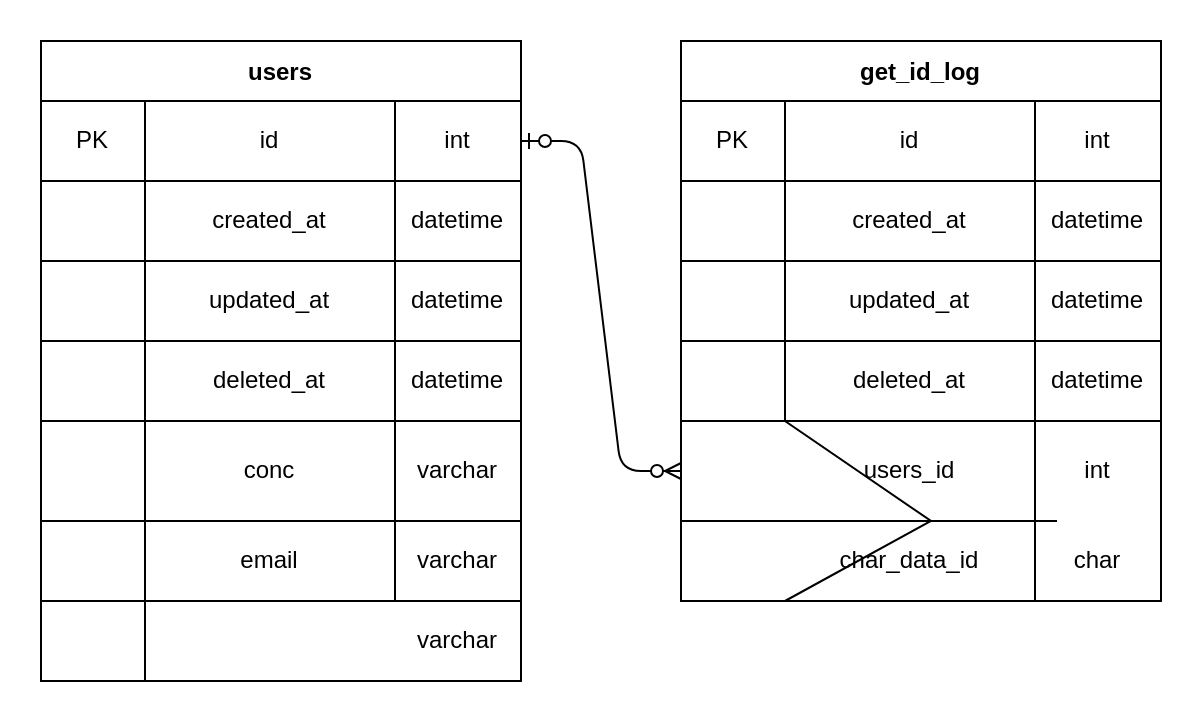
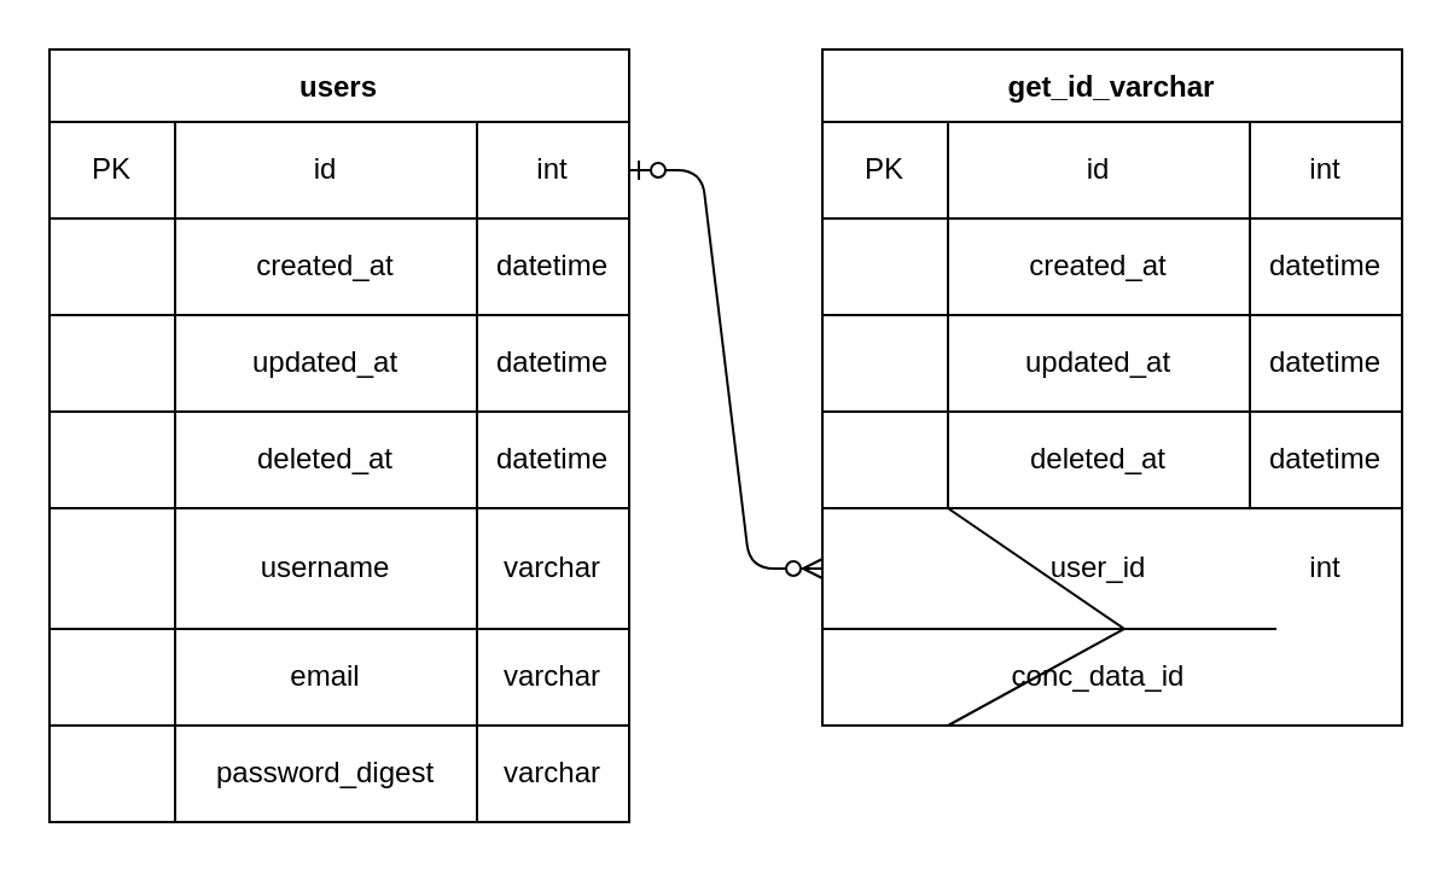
  <mxCell id="0" />
  <mxCell id="1" parent="0" />
  <mxCell id="2" value="users" style="shape=table;startSize=30;container=1;collapsible=0;childLayout=tableLayout;fontStyle=1;align=center;fillColor=none;" vertex="1" parent="1"><mxGeometry x="20" y="20" width="240" height="320" as="geometry" /></mxCell>
  <mxCell id="3" value="" style="shape=partialRectangle;whiteSpace=wrap;collapsible=0;dropTarget=0;pointerEvents=0;fillColor=none;top=0;left=0;bottom=0;right=0;points=[[0,0.5],[1,0.5]];portConstraint=eastwest;" vertex="1" parent="2"><mxGeometry y="30" width="240" height="40" as="geometry" /></mxCell>
  <mxCell id="4" value="PK" style="shape=partialRectangle;whiteSpace=wrap;connectable=0;fillColor=none;top=0;left=0;bottom=0;right=0;overflow=hidden;" vertex="1" parent="3"><mxGeometry width="52" height="40" as="geometry" /></mxCell>
  <mxCell id="5" value="id" style="shape=partialRectangle;whiteSpace=wrap;connectable=0;fillColor=none;top=0;left=0;bottom=0;right=0;overflow=hidden;" vertex="1" parent="3"><mxGeometry x="52" width="125" height="40" as="geometry" /></mxCell>
  <mxCell id="6" value="int" style="shape=partialRectangle;whiteSpace=wrap;connectable=0;fillColor=none;top=0;left=0;bottom=0;right=0;overflow=hidden;" vertex="1" parent="3"><mxGeometry x="177" width="63" height="40" as="geometry" /></mxCell>
  <mxCell id="7" value="" style="shape=partialRectangle;whiteSpace=wrap;collapsible=0;dropTarget=0;pointerEvents=0;fillColor=none;top=0;left=0;bottom=0;right=0;points=[[0,0.5],[1,0.5]];portConstraint=eastwest;" vertex="1" parent="2"><mxGeometry y="70" width="240" height="40" as="geometry" /></mxCell>
  <mxCell id="8" value="" style="shape=partialRectangle;whiteSpace=wrap;connectable=0;fillColor=none;top=0;left=0;bottom=0;right=0;overflow=hidden;" vertex="1" parent="7"><mxGeometry width="52" height="40" as="geometry" /></mxCell>
  <mxCell id="9" value="created_at" style="shape=partialRectangle;whiteSpace=wrap;connectable=0;fillColor=none;top=0;left=0;bottom=0;right=0;overflow=hidden;" vertex="1" parent="7"><mxGeometry x="52" width="125" height="40" as="geometry" /></mxCell>
  <mxCell id="10" value="datetime" style="shape=partialRectangle;whiteSpace=wrap;connectable=0;fillColor=none;top=0;left=0;bottom=0;right=0;overflow=hidden;" vertex="1" parent="7"><mxGeometry x="177" width="63" height="40" as="geometry" /></mxCell>
  <mxCell id="11" value="" style="shape=partialRectangle;whiteSpace=wrap;collapsible=0;dropTarget=0;pointerEvents=0;fillColor=none;top=0;left=0;bottom=0;right=0;points=[[0,0.5],[1,0.5]];portConstraint=eastwest;" vertex="1" parent="2"><mxGeometry y="110" width="240" height="40" as="geometry" /></mxCell>
  <mxCell id="12" value="" style="shape=partialRectangle;whiteSpace=wrap;connectable=0;fillColor=none;top=0;left=0;bottom=0;right=0;overflow=hidden;" vertex="1" parent="11"><mxGeometry width="52" height="40" as="geometry" /></mxCell>
  <mxCell id="13" value="updated_at" style="shape=partialRectangle;whiteSpace=wrap;connectable=0;fillColor=none;top=0;left=0;bottom=0;right=0;overflow=hidden;" vertex="1" parent="11"><mxGeometry x="52" width="125" height="40" as="geometry" /></mxCell>
  <mxCell id="14" value="datetime" style="shape=partialRectangle;whiteSpace=wrap;connectable=0;fillColor=none;top=0;left=0;bottom=0;right=0;overflow=hidden;" vertex="1" parent="11"><mxGeometry x="177" width="63" height="40" as="geometry" /></mxCell>
  <mxCell id="15" value="" style="shape=partialRectangle;whiteSpace=wrap;collapsible=0;dropTarget=0;pointerEvents=0;fillColor=none;top=0;left=0;bottom=0;right=0;points=[[0,0.5],[1,0.5]];portConstraint=eastwest;" vertex="1" parent="2"><mxGeometry y="150" width="240" height="40" as="geometry" /></mxCell>
  <mxCell id="16" value="" style="shape=partialRectangle;whiteSpace=wrap;connectable=0;fillColor=none;top=0;left=0;bottom=0;right=0;overflow=hidden;" vertex="1" parent="15"><mxGeometry width="52" height="40" as="geometry" /></mxCell>
  <mxCell id="17" value="deleted_at" style="shape=partialRectangle;whiteSpace=wrap;connectable=0;fillColor=none;top=0;left=0;bottom=0;right=0;overflow=hidden;" vertex="1" parent="15"><mxGeometry x="52" width="125" height="40" as="geometry" /></mxCell>
  <mxCell id="18" value="datetime" style="shape=partialRectangle;whiteSpace=wrap;connectable=0;fillColor=none;top=0;left=0;bottom=0;right=0;overflow=hidden;" vertex="1" parent="15"><mxGeometry x="177" width="63" height="40" as="geometry" /></mxCell>
  <mxCell id="19" value="" style="shape=partialRectangle;whiteSpace=wrap;collapsible=0;dropTarget=0;pointerEvents=0;fillColor=none;top=0;left=0;bottom=0;right=0;points=[[0,0.5],[1,0.5]];portConstraint=eastwest;" vertex="1" parent="2"><mxGeometry y="190" width="240" height="50" as="geometry" /></mxCell>
  <mxCell id="20" value="" style="shape=partialRectangle;whiteSpace=wrap;connectable=0;fillColor=none;top=0;left=0;bottom=0;right=0;overflow=hidden;" vertex="1" parent="19"><mxGeometry width="52" height="50" as="geometry" /></mxCell>
- <mxCell id="21" value="conc" style="shape=partialRectangle;whiteSpace=wrap;connectable=0;fillColor=none;top=0;left=0;bottom=0;right=0;overflow=hidden;" vertex="1" parent="19"><mxGeometry x="52" width="125" height="50" as="geometry" /></mxCell>
+ <mxCell id="21" value="username" style="shape=partialRectangle;whiteSpace=wrap;connectable=0;fillColor=none;top=0;left=0;bottom=0;right=0;overflow=hidden;" vertex="1" parent="19"><mxGeometry x="52" width="125" height="50" as="geometry" /></mxCell>
  <mxCell id="22" value="varchar" style="shape=partialRectangle;whiteSpace=wrap;connectable=0;fillColor=none;top=0;left=0;bottom=0;right=0;overflow=hidden;" vertex="1" parent="19"><mxGeometry x="177" width="63" height="50" as="geometry" /></mxCell>
  <mxCell id="23" value="" style="shape=partialRectangle;whiteSpace=wrap;collapsible=0;dropTarget=0;pointerEvents=0;fillColor=none;top=0;left=0;bottom=0;right=0;points=[[0,0.5],[1,0.5]];portConstraint=eastwest;" vertex="1" parent="2"><mxGeometry y="240" width="240" height="40" as="geometry" /></mxCell>
  <mxCell id="24" value="" style="shape=partialRectangle;whiteSpace=wrap;connectable=0;fillColor=none;top=0;left=0;bottom=0;right=0;overflow=hidden;" vertex="1" parent="23"><mxGeometry width="52" height="40" as="geometry" /></mxCell>
  <mxCell id="25" value="email" style="shape=partialRectangle;whiteSpace=wrap;connectable=0;fillColor=none;top=0;left=0;bottom=0;right=0;overflow=hidden;" vertex="1" parent="23"><mxGeometry x="52" width="125" height="40" as="geometry" /></mxCell>
  <mxCell id="26" value="varchar" style="shape=partialRectangle;whiteSpace=wrap;connectable=0;fillColor=none;top=0;left=0;bottom=0;right=0;overflow=hidden;" vertex="1" parent="23"><mxGeometry x="177" width="63" height="40" as="geometry" /></mxCell>
  <mxCell id="27" value="" style="shape=partialRectangle;whiteSpace=wrap;collapsible=0;dropTarget=0;pointerEvents=0;fillColor=none;top=0;left=0;bottom=0;right=0;points=[[0,0.5],[1,0.5]];portConstraint=eastwest;" vertex="1" parent="2"><mxGeometry y="280" width="240" height="40" as="geometry" /></mxCell>
  <mxCell id="28" value="" style="shape=partialRectangle;whiteSpace=wrap;connectable=0;fillColor=none;top=0;left=0;bottom=0;right=0;overflow=hidden;" vertex="1" parent="27"><mxGeometry width="52" height="40" as="geometry" /></mxCell>
+ <mxCell id="29" value="password_digest" style="shape=partialRectangle;whiteSpace=wrap;connectable=0;fillColor=none;top=0;left=0;bottom=0;right=0;overflow=hidden;" vertex="1" parent="27"><mxGeometry x="52" width="125" height="40" as="geometry" /></mxCell>
  <mxCell id="30" value="varchar" style="shape=partialRectangle;whiteSpace=wrap;connectable=0;fillColor=none;top=0;left=0;bottom=0;right=0;overflow=hidden;" vertex="1" parent="27"><mxGeometry x="177" width="63" height="40" as="geometry" /></mxCell>
- <mxCell id="31" value="get_id_log" style="shape=table;startSize=30;container=1;collapsible=0;childLayout=tableLayout;fontStyle=1;align=center;fillColor=none;" vertex="1" parent="1"><mxGeometry x="340" y="20" width="240" height="280" as="geometry" /></mxCell>
+ <mxCell id="31" value="get_id_varchar" style="shape=table;startSize=30;container=1;collapsible=0;childLayout=tableLayout;fontStyle=1;align=center;fillColor=none;" vertex="1" parent="1"><mxGeometry x="340" y="20" width="240" height="280" as="geometry" /></mxCell>
  <mxCell id="32" value="" style="shape=partialRectangle;whiteSpace=wrap;collapsible=0;dropTarget=0;pointerEvents=0;fillColor=none;top=0;left=0;bottom=0;right=0;points=[[0,0.5],[1,0.5]];portConstraint=eastwest;" vertex="1" parent="31"><mxGeometry y="30" width="240" height="40" as="geometry" /></mxCell>
  <mxCell id="33" value="PK" style="shape=partialRectangle;whiteSpace=wrap;connectable=0;fillColor=none;top=0;left=0;bottom=0;right=0;overflow=hidden;" vertex="1" parent="32"><mxGeometry width="52" height="40" as="geometry" /></mxCell>
  <mxCell id="34" value="id" style="shape=partialRectangle;whiteSpace=wrap;connectable=0;fillColor=none;top=0;left=0;bottom=0;right=0;overflow=hidden;" vertex="1" parent="32"><mxGeometry x="52" width="125" height="40" as="geometry" /></mxCell>
  <mxCell id="35" value="int" style="shape=partialRectangle;whiteSpace=wrap;connectable=0;fillColor=none;top=0;left=0;bottom=0;right=0;overflow=hidden;" vertex="1" parent="32"><mxGeometry x="177" width="63" height="40" as="geometry" /></mxCell>
  <mxCell id="36" value="" style="shape=partialRectangle;whiteSpace=wrap;collapsible=0;dropTarget=0;pointerEvents=0;fillColor=none;top=0;left=0;bottom=0;right=0;points=[[0,0.5],[1,0.5]];portConstraint=eastwest;" vertex="1" parent="31"><mxGeometry y="70" width="240" height="40" as="geometry" /></mxCell>
  <mxCell id="37" value="" style="shape=partialRectangle;whiteSpace=wrap;connectable=0;fillColor=none;top=0;left=0;bottom=0;right=0;overflow=hidden;" vertex="1" parent="36"><mxGeometry width="52" height="40" as="geometry" /></mxCell>
  <mxCell id="38" value="created_at" style="shape=partialRectangle;whiteSpace=wrap;connectable=0;fillColor=none;top=0;left=0;bottom=0;right=0;overflow=hidden;" vertex="1" parent="36"><mxGeometry x="52" width="125" height="40" as="geometry" /></mxCell>
  <mxCell id="39" value="datetime" style="shape=partialRectangle;whiteSpace=wrap;connectable=0;fillColor=none;top=0;left=0;bottom=0;right=0;overflow=hidden;" vertex="1" parent="36"><mxGeometry x="177" width="63" height="40" as="geometry" /></mxCell>
  <mxCell id="40" value="" style="shape=partialRectangle;whiteSpace=wrap;collapsible=0;dropTarget=0;pointerEvents=0;fillColor=none;top=0;left=0;bottom=0;right=0;points=[[0,0.5],[1,0.5]];portConstraint=eastwest;" vertex="1" parent="31"><mxGeometry y="110" width="240" height="40" as="geometry" /></mxCell>
  <mxCell id="41" value="" style="shape=partialRectangle;whiteSpace=wrap;connectable=0;fillColor=none;top=0;left=0;bottom=0;right=0;overflow=hidden;" vertex="1" parent="40"><mxGeometry width="52" height="40" as="geometry" /></mxCell>
  <mxCell id="42" value="updated_at" style="shape=partialRectangle;whiteSpace=wrap;connectable=0;fillColor=none;top=0;left=0;bottom=0;right=0;overflow=hidden;" vertex="1" parent="40"><mxGeometry x="52" width="125" height="40" as="geometry" /></mxCell>
  <mxCell id="43" value="datetime" style="shape=partialRectangle;whiteSpace=wrap;connectable=0;fillColor=none;top=0;left=0;bottom=0;right=0;overflow=hidden;" vertex="1" parent="40"><mxGeometry x="177" width="63" height="40" as="geometry" /></mxCell>
  <mxCell id="44" value="" style="shape=partialRectangle;whiteSpace=wrap;collapsible=0;dropTarget=0;pointerEvents=0;fillColor=none;top=0;left=0;bottom=0;right=0;points=[[0,0.5],[1,0.5]];portConstraint=eastwest;" vertex="1" parent="31"><mxGeometry y="150" width="240" height="40" as="geometry" /></mxCell>
  <mxCell id="45" value="" style="shape=partialRectangle;whiteSpace=wrap;connectable=0;fillColor=none;top=0;left=0;bottom=0;right=0;overflow=hidden;" vertex="1" parent="44"><mxGeometry width="52" height="40" as="geometry" /></mxCell>
  <mxCell id="46" value="deleted_at" style="shape=partialRectangle;whiteSpace=wrap;connectable=0;fillColor=none;top=0;left=0;bottom=0;right=0;overflow=hidden;" vertex="1" parent="44"><mxGeometry x="52" width="125" height="40" as="geometry" /></mxCell>
  <mxCell id="47" value="datetime" style="shape=partialRectangle;whiteSpace=wrap;connectable=0;fillColor=none;top=0;left=0;bottom=0;right=0;overflow=hidden;" vertex="1" parent="44"><mxGeometry x="177" width="63" height="40" as="geometry" /></mxCell>
  <mxCell id="48" value="" style="shape=partialRectangle;whiteSpace=wrap;collapsible=0;dropTarget=0;pointerEvents=0;fillColor=none;top=0;left=0;bottom=0;right=0;points=[[0,0.5],[1,0.5]];portConstraint=eastwest;" vertex="1" parent="31"><mxGeometry y="190" width="240" height="50" as="geometry" /></mxCell>
- <mxCell id="49" value="users_id" style="shape=partialRectangle;whiteSpace=wrap;connectable=0;fillColor=none;top=0;left=0;bottom=0;right=0;overflow=hidden;" vertex="1" parent="48"><mxGeometry x="52" width="125" height="50" as="geometry" /></mxCell>
+ <mxCell id="49" value="user_id" style="shape=partialRectangle;whiteSpace=wrap;connectable=0;fillColor=none;top=0;left=0;bottom=0;right=0;overflow=hidden;" vertex="1" parent="48"><mxGeometry x="52" width="125" height="50" as="geometry" /></mxCell>
  <mxCell id="50" value="int" style="shape=partialRectangle;whiteSpace=wrap;connectable=0;fillColor=none;top=0;left=0;bottom=0;right=0;overflow=hidden;" vertex="1" parent="48"><mxGeometry x="177" width="63" height="50" as="geometry" /></mxCell>
  <mxCell id="51" value="" style="shape=partialRectangle;whiteSpace=wrap;collapsible=0;dropTarget=0;pointerEvents=0;fillColor=none;top=0;left=0;bottom=0;right=0;points=[[0,0.5],[1,0.5]];portConstraint=eastwest;" vertex="1" parent="31"><mxGeometry y="240" width="240" height="40" as="geometry" /></mxCell>
  <mxCell id="52" value="" style="shape=partialRectangle;whiteSpace=wrap;connectable=0;fillColor=none;top=0;left=0;bottom=0;right=0;overflow=hidden;" vertex="1" parent="51"><mxGeometry width="52" height="40" as="geometry" /></mxCell>
- <mxCell id="53" value="char_data_id" style="shape=partialRectangle;whiteSpace=wrap;connectable=0;fillColor=none;top=0;left=0;bottom=0;right=0;overflow=hidden;" vertex="1" parent="51"><mxGeometry x="52" width="125" height="40" as="geometry" /></mxCell>
- <mxCell id="54" value="char" style="shape=partialRectangle;whiteSpace=wrap;connectable=0;fillColor=none;top=0;left=0;bottom=0;right=0;overflow=hidden;" vertex="1" parent="51"><mxGeometry x="177" width="63" height="40" as="geometry" /></mxCell>
+ <mxCell id="53" value="conc_data_id" style="shape=partialRectangle;whiteSpace=wrap;connectable=0;fillColor=none;top=0;left=0;bottom=0;right=0;overflow=hidden;" vertex="1" parent="51"><mxGeometry x="52" width="125" height="40" as="geometry" /></mxCell>
  <mxCell id="55" value="" style="edgeStyle=entityRelationEdgeStyle;fontSize=12;endArrow=ERzeroToMany;startArrow=ERzeroToOne;endFill=1;entryX=0;entryY=0.5;entryDx=0;entryDy=0;exitX=1;exitY=0.5;exitDx=0;exitDy=0;" edge="1" parent="1" source="3" target="48"><mxGeometry width="100" height="100" relative="1" as="geometry"><mxPoint x="250" y="100" as="sourcePoint" /><mxPoint x="400" y="260" as="targetPoint" /></mxGeometry></mxCell>
